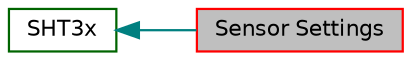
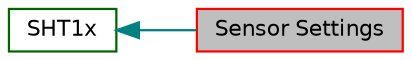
  digraph {
    rankdir=LR
    node [fontname=Helvetica fontsize=10 shape=box style=filled]
    n1 [color=red fillcolor=grey75 fontcolor=black height=0.2 label="Sensor Settings" width=0.4]
-   n2 [color=darkgreen fillcolor=white height=0.2 label=SHT3x width=0.4]
+   n2 [color=darkgreen fillcolor=white height=0.2 label=SHT1x width=0.4]
    n2 -> n1 [dir=back fontname=Helvetica fontsize=10 labelfontname=Helvetica labelfontsize=10 shape=plaintext style=solid color=teal]
  }
